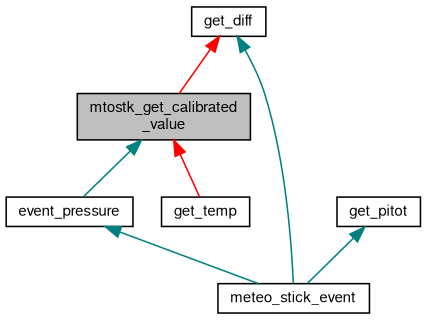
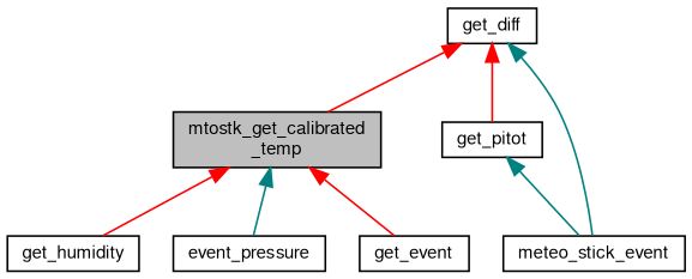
  digraph {
    rankdir=TB
    node [color=black fillcolor=white fontname=FreeSans fontsize=10 shape=record style=filled]
    edge [color=red dir=back fontname=FreeSans fontsize=10 labelfontname=FreeSans labelfontsize=10 style=solid]
-   n1 [fillcolor=grey75 fontcolor=black height=0.2 label="mtostk_get_calibrated\l_value" width=0.4]
+   n1 [fillcolor=grey75 fontcolor=black height=0.2 label="mtostk_get_calibrated\l_temp" width=0.4]
+   n2 [height=0.2 label=get_humidity width=0.4]
    n3 [height=0.2 label=event_pressure width=0.4]
-   n4 [height=0.2 label=get_temp width=0.4]
+   n4 [height=0.2 label=get_event width=0.4]
    n5 [height=0.2 label=get_diff width=0.4]
    n6 [height=0.2 label=get_pitot width=0.4]
    n7 [height=0.2 label=meteo_stick_event width=0.4]
+   n1 -> n2
    n1 -> n3 [color=teal]
    n1 -> n4
-   n3 -> n7 [color=teal]
    n5 -> n1
+   n5 -> n6
    n5 -> n7 [color=teal]
    n6 -> n7 [color=teal]
  }
